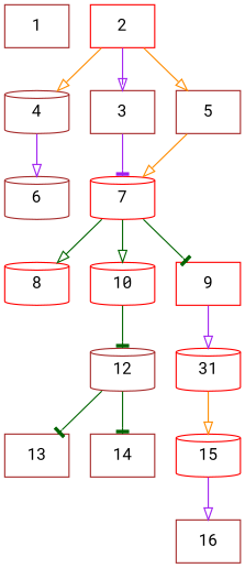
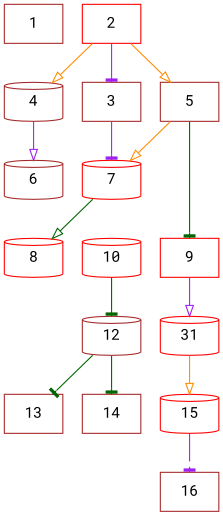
  digraph {
    fontname="Roboto Mono"
    node [alpha=0.18 color=brown fontname="Roboto Mono" shape=box]
    edge [arrowhead=onormal color=darkgreen fontname="Roboto Mono"]
    1 [alpha=0.10 expect_size=445760997288966]
    2 [alpha=0.14 color=red expect_size=2582742002822210]
    3 [expect_size=129595215915651]
    4 [alpha=0.19 expect_size=5624868870343849 shape=cylinder]
    5 [alpha=0.13 expect_size=1193167483305984000]
    7 [alpha=0.04 color=red expect_size=568057667579281408 shape=cylinder]
    6 [alpha=0.08 expect_size=4040312153535361 shape=cylinder]
    8 [alpha=0.02 color=red expect_size=117618406580304 shape=cylinder]
    9 [alpha=0.05 color=red expect_size=1125536145032929]
    10 [alpha=0.19 color=red expect_size=191920864880217 shape=cylinder]
    n11 [alpha=0.04 color=red expect_size=7950285227308636 label=31 shape=cylinder]
    12 [alpha=0.08 expect_size=25115359721398404 shape=cylinder]
    15 [alpha=0.12 color=red expect_size=500771509517674 shape=cylinder]
    13 [alpha=0.01 expect_size=172560578772992000]
    14 [expect_size=672552446458855424]
    16 [alpha=0.09 expect_size=401908711548780544]
-   2 -> 3 [color=purple]
+   2 -> 3 [arrowhead=tee color=purple]
    2 -> 4 [color=darkorange]
    2 -> 5 [color=darkorange]
    3 -> 7 [arrowhead=tee color=purple]
    4 -> 6 [color=purple]
    5 -> 7 [color=darkorange]
    7 -> 8
-   7 -> 9 [arrowhead=tee]
-   7 -> 10
+   5 -> 9 [arrowhead=tee]
    9 -> n11 [color=purple]
    10 -> 12 [arrowhead=tee]
    n11 -> 15 [color=darkorange]
    12 -> 13 [arrowhead=tee]
    12 -> 14 [arrowhead=tee]
-   15 -> 16 [color=purple]
+   15 -> 16 [arrowhead=tee color=purple]
  }
